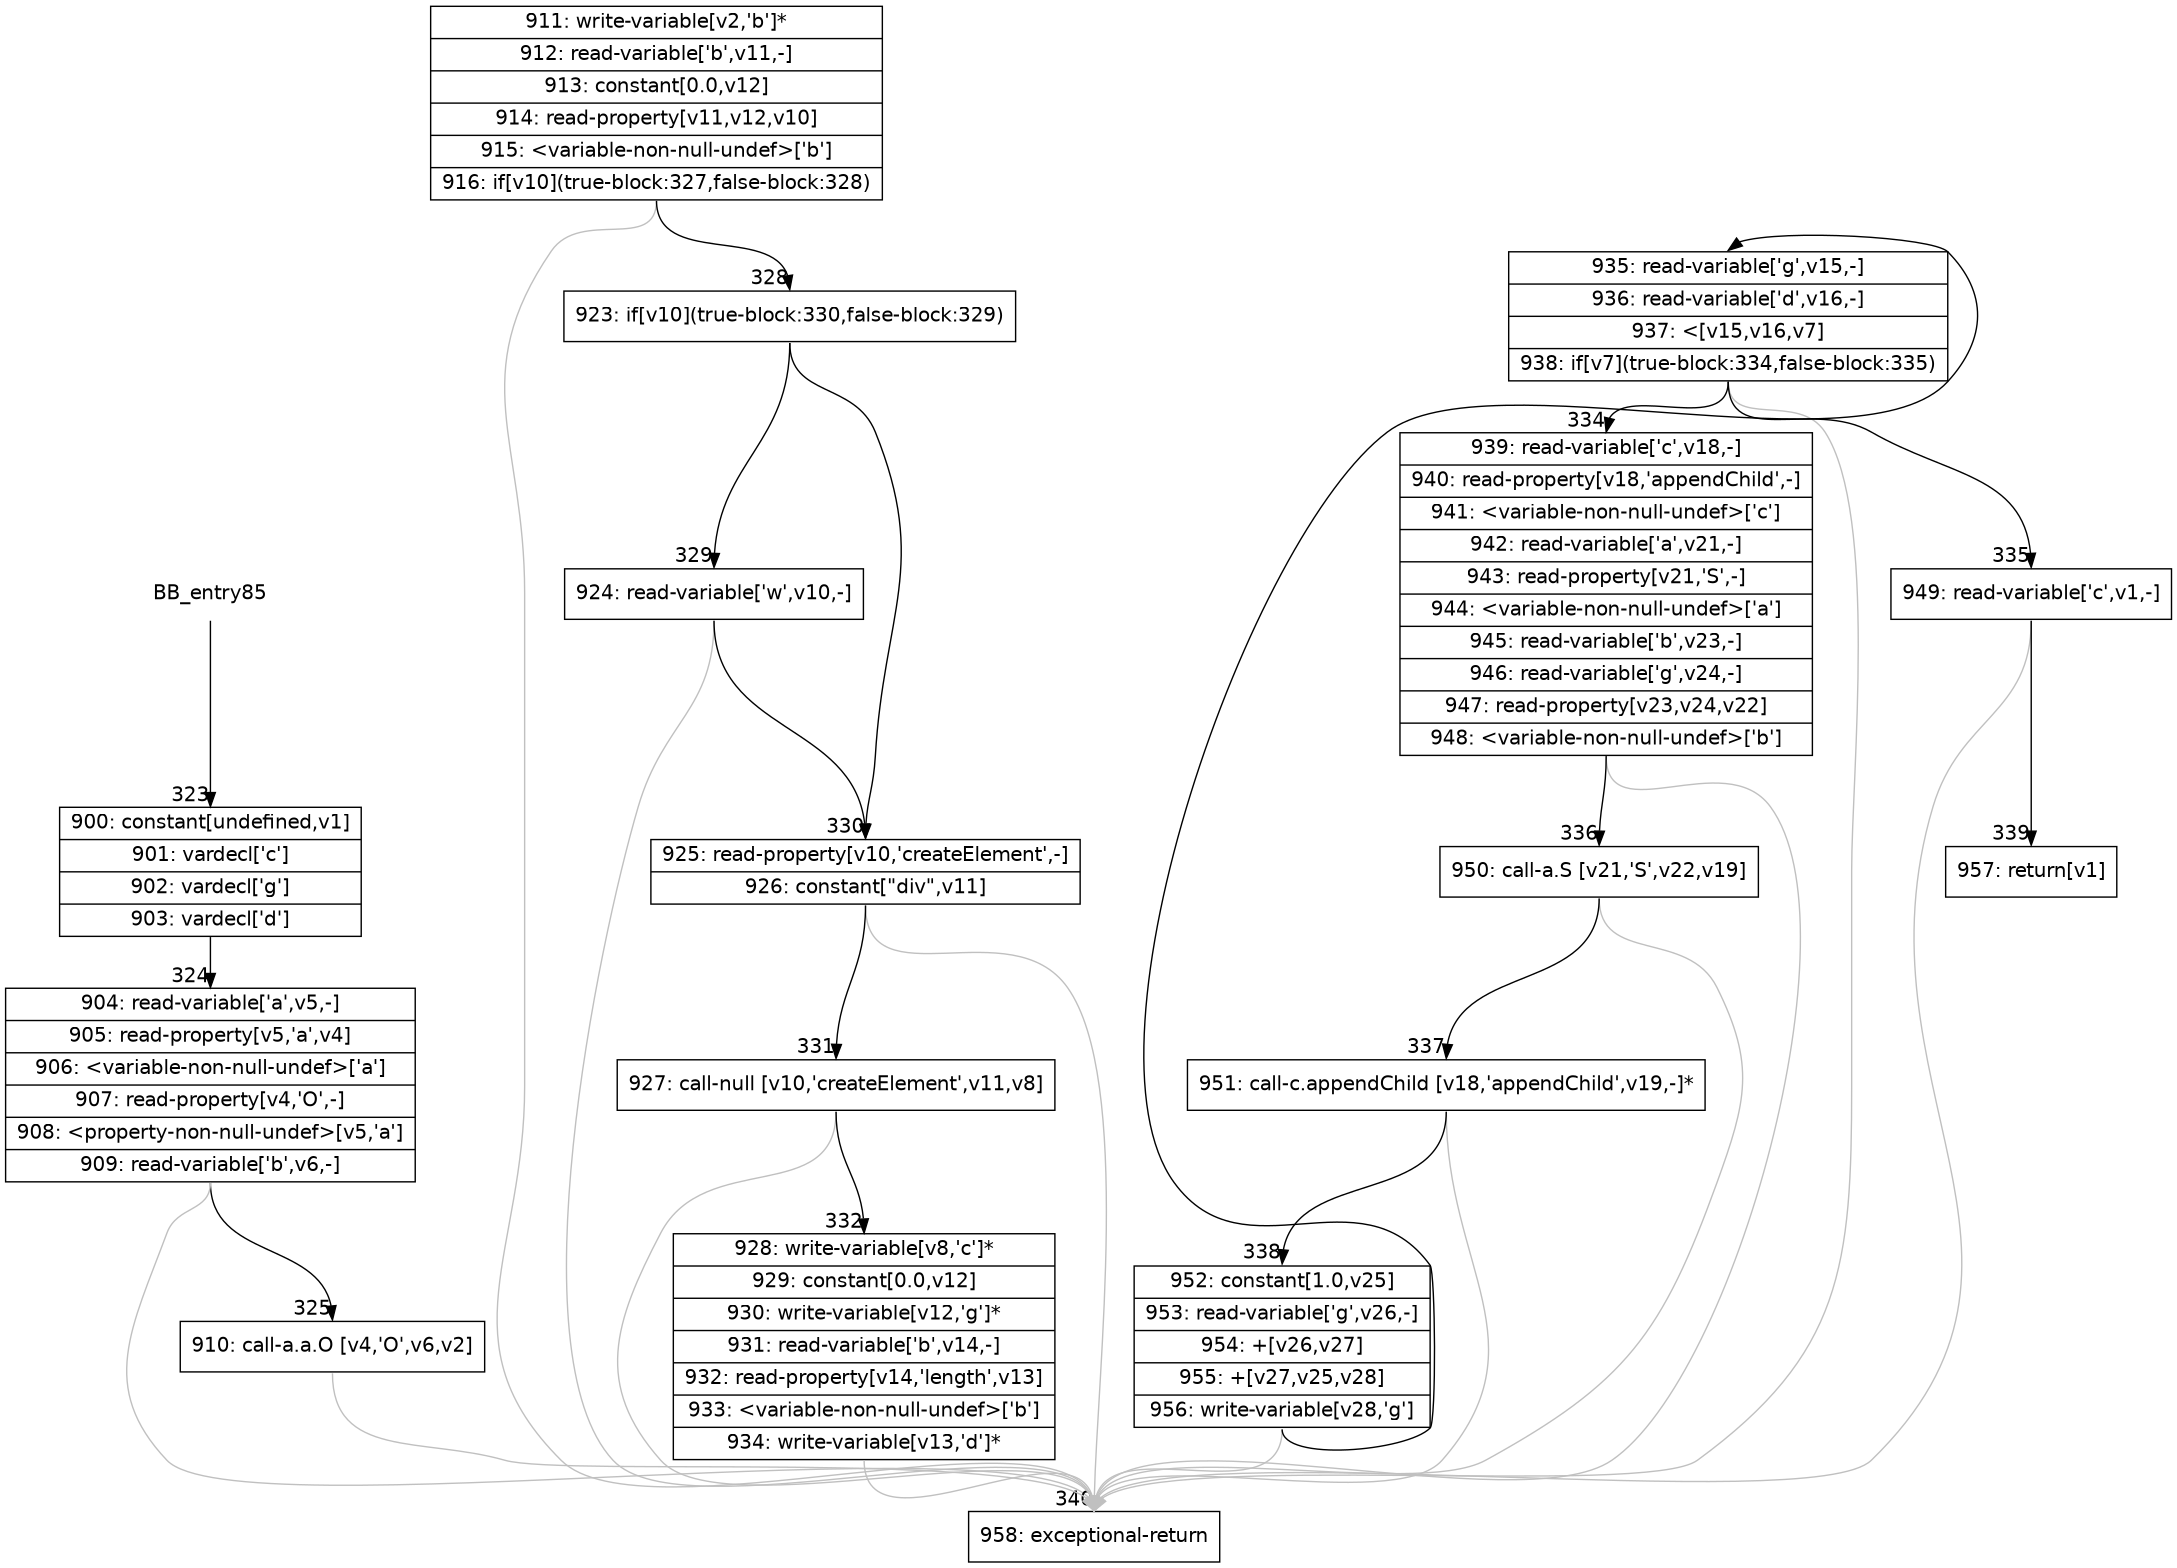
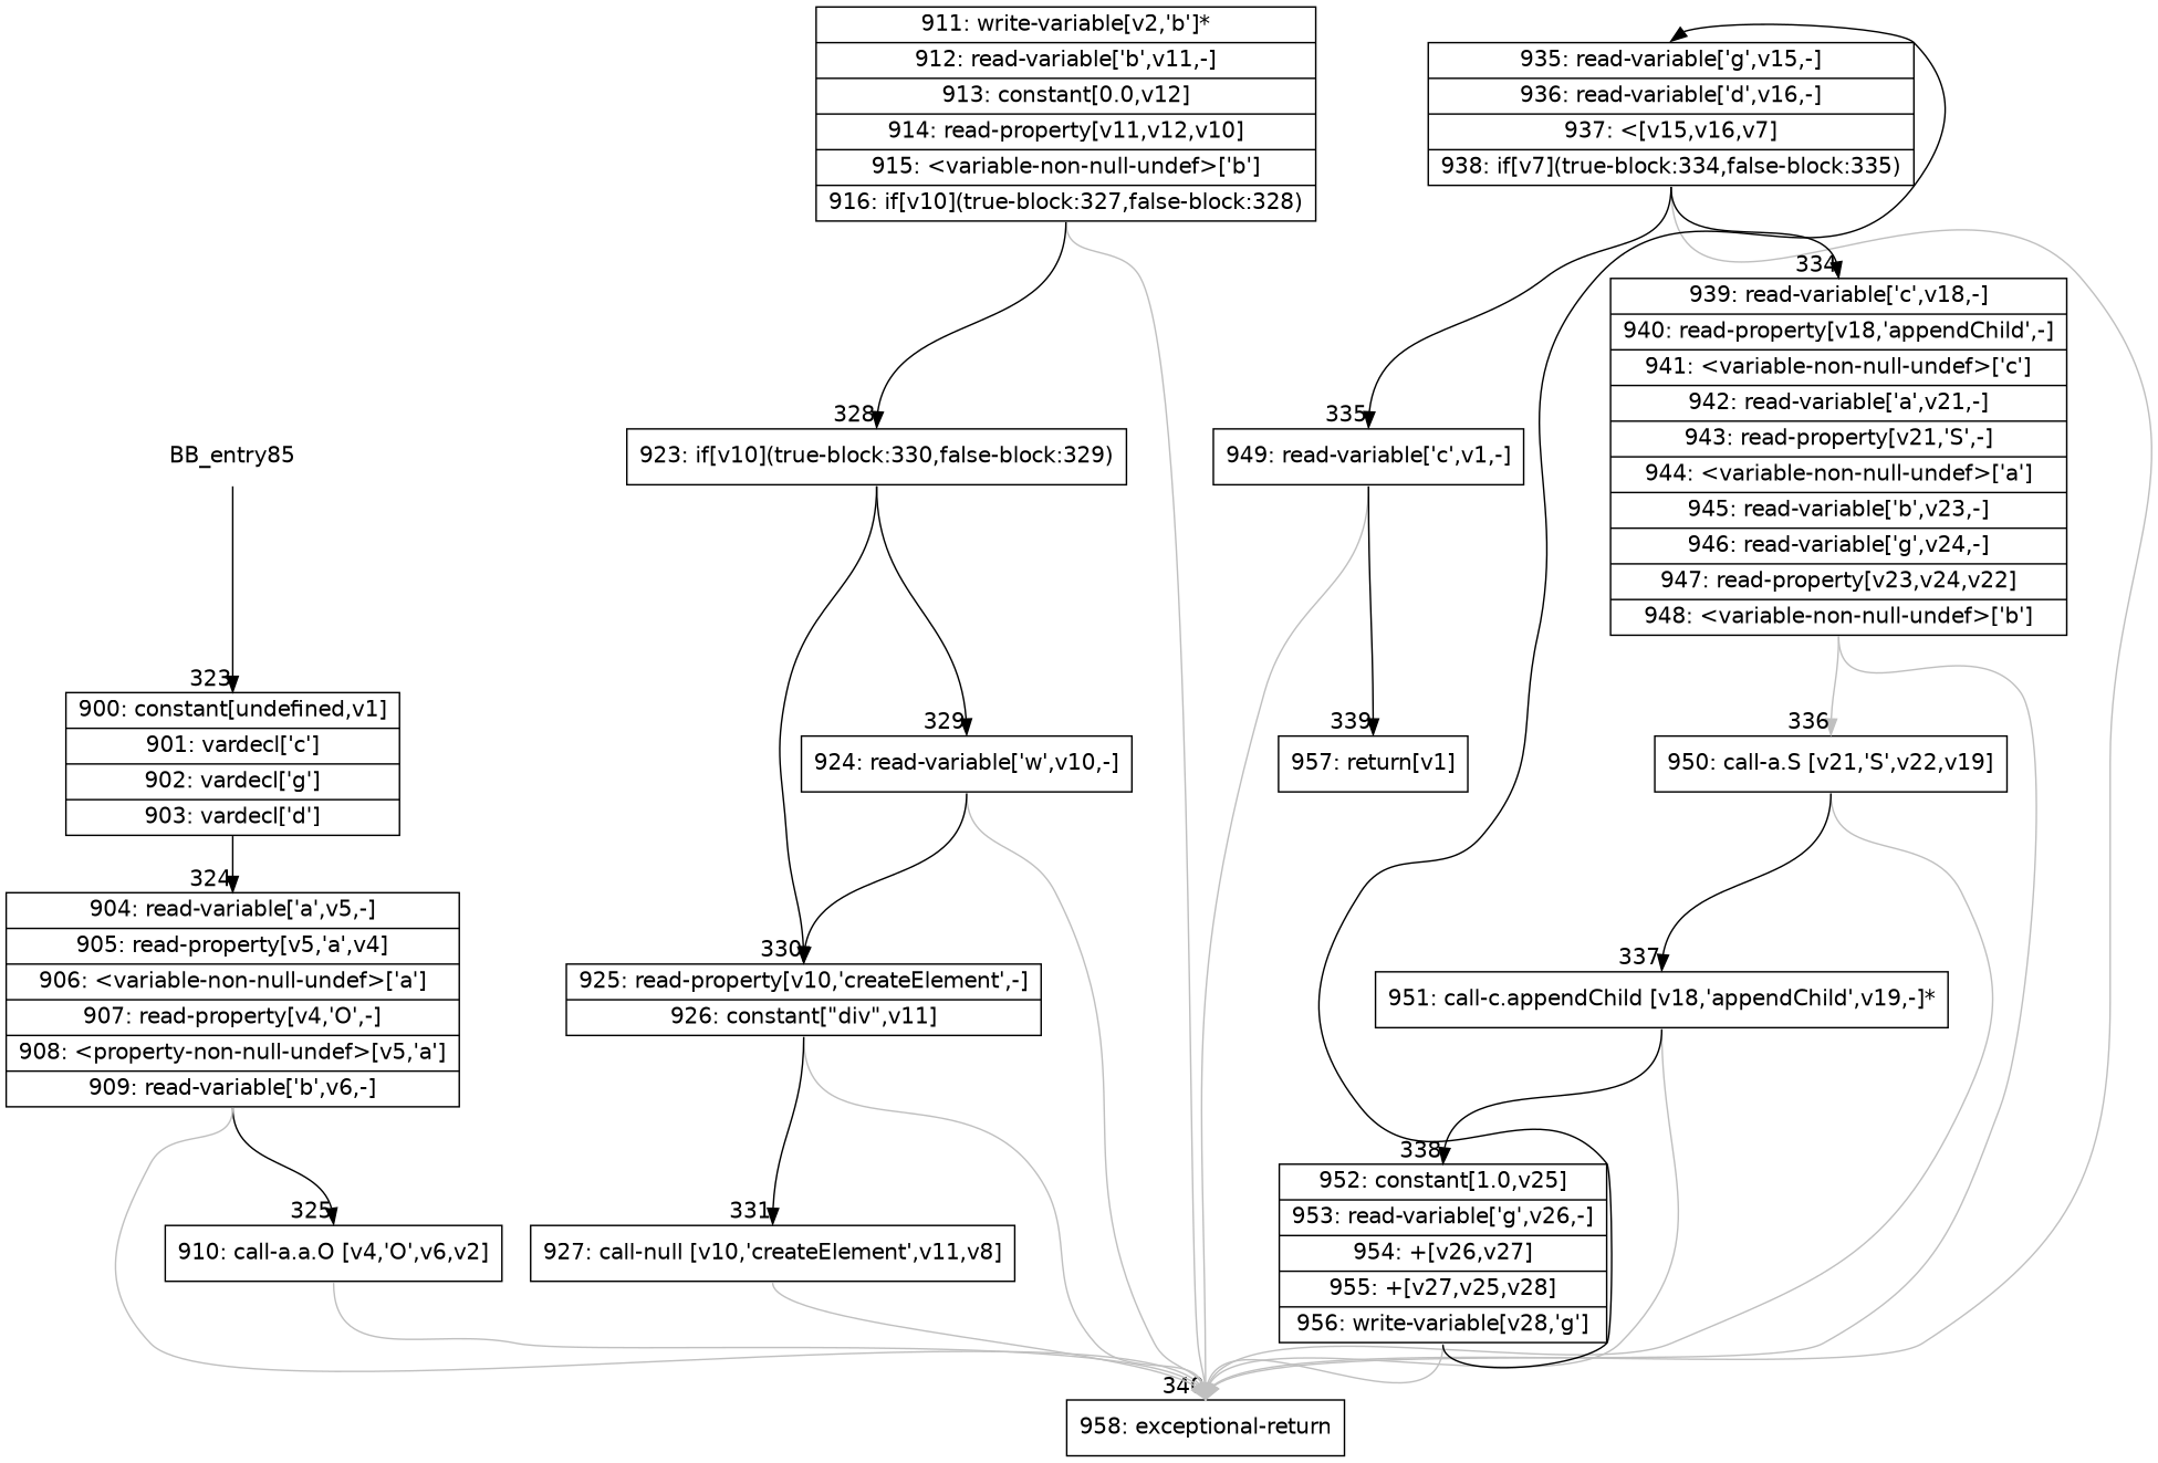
  digraph {
    fontname="DejaVu Sans"
    rankdir=TD
    node [fontname="DejaVu Sans" shape=record]
    edge [fontname="DejaVu Sans" headport=n tailport=s]
    n1 [label=BB_entry85 shape=none]
    n2 [label="{900: constant[undefined,v1]|901: vardecl['c']|902: vardecl['g']|903: vardecl['d']}"]
    n3 [label="{904: read-variable['a',v5,-]|905: read-property[v5,'a',v4]|906: \<variable-non-null-undef\>['a']|907: read-property[v4,'O',-]|908: \<property-non-null-undef\>[v5,'a']|909: read-variable['b',v6,-]}"]
    n4 [label="{910: call-a.a.O [v4,'O',v6,v2]}"]
    n5 [label="{958: exceptional-return}"]
    n6 [label="{911: write-variable[v2,'b']*|912: read-variable['b',v11,-]|913: constant[0.0,v12]|914: read-property[v11,v12,v10]|915: \<variable-non-null-undef\>['b']|916: if[v10](true-block:327,false-block:328)}"]
    n7 [label="{923: if[v10](true-block:330,false-block:329)}"]
    n8 [label="{925: read-property[v10,'createElement',-]|926: constant[\"div\",v11]}"]
    n9 [label="{924: read-variable['w',v10,-]}"]
    n10 [label="{927: call-null [v10,'createElement',v11,v8]}"]
-   n11 [label="{928: write-variable[v8,'c']*|929: constant[0.0,v12]|930: write-variable[v12,'g']*|931: read-variable['b',v14,-]|932: read-property[v14,'length',v13]|933: \<variable-non-null-undef\>['b']|934: write-variable[v13,'d']*}"]
    n12 [label="{935: read-variable['g',v15,-]|936: read-variable['d',v16,-]|937: \<[v15,v16,v7]|938: if[v7](true-block:334,false-block:335)}"]
    n13 [label="{939: read-variable['c',v18,-]|940: read-property[v18,'appendChild',-]|941: \<variable-non-null-undef\>['c']|942: read-variable['a',v21,-]|943: read-property[v21,'S',-]|944: \<variable-non-null-undef\>['a']|945: read-variable['b',v23,-]|946: read-variable['g',v24,-]|947: read-property[v23,v24,v22]|948: \<variable-non-null-undef\>['b']}"]
    n14 [label="{949: read-variable['c',v1,-]}"]
    n15 [label="{950: call-a.S [v21,'S',v22,v19]}"]
    n16 [label="{957: return[v1]}"]
    n17 [label="{951: call-c.appendChild [v18,'appendChild',v19,-]*}"]
    n18 [label="{952: constant[1.0,v25]|953: read-variable['g',v26,-]|954: +[v26,v27]|955: +[v27,v25,v28]|956: write-variable[v28,'g']}"]
    n1 -> n2 [headlabel="    323"]
    n2 -> n3 [headlabel="      324"]
    n3 -> n4 [headlabel="      325"]
    n3 -> n5 [color=gray headlabel="      340"]
    n4 -> n5 [color=gray]
    n6 -> n5 [color=gray]
    n6 -> n7 [headlabel="      328"]
    n7 -> n8 [headlabel="      330"]
    n7 -> n9 [headlabel="      329"]
    n8 -> n5 [color=gray]
    n8 -> n10 [headlabel="      331"]
    n9 -> n5 [color=gray]
    n9 -> n8
    n10 -> n5 [color=gray]
-   n10 -> n11 [headlabel="      332"]
-   n11 -> n5 [color=gray]
    n12 -> n5 [color=gray]
    n12 -> n13 [headlabel="      334"]
    n12 -> n14 [headlabel="      335"]
    n13 -> n5 [color=gray]
-   n13 -> n15 [headlabel="      336"]
+   n13 -> n15 [headlabel="      336" color=gray]
    n14 -> n5 [color=gray]
    n14 -> n16 [headlabel="      339"]
    n15 -> n5 [color=gray]
    n15 -> n17 [headlabel="      337"]
    n17 -> n5 [color=gray]
    n17 -> n18 [headlabel="      338"]
    n18 -> n5 [color=gray]
    n18 -> n12
  }
